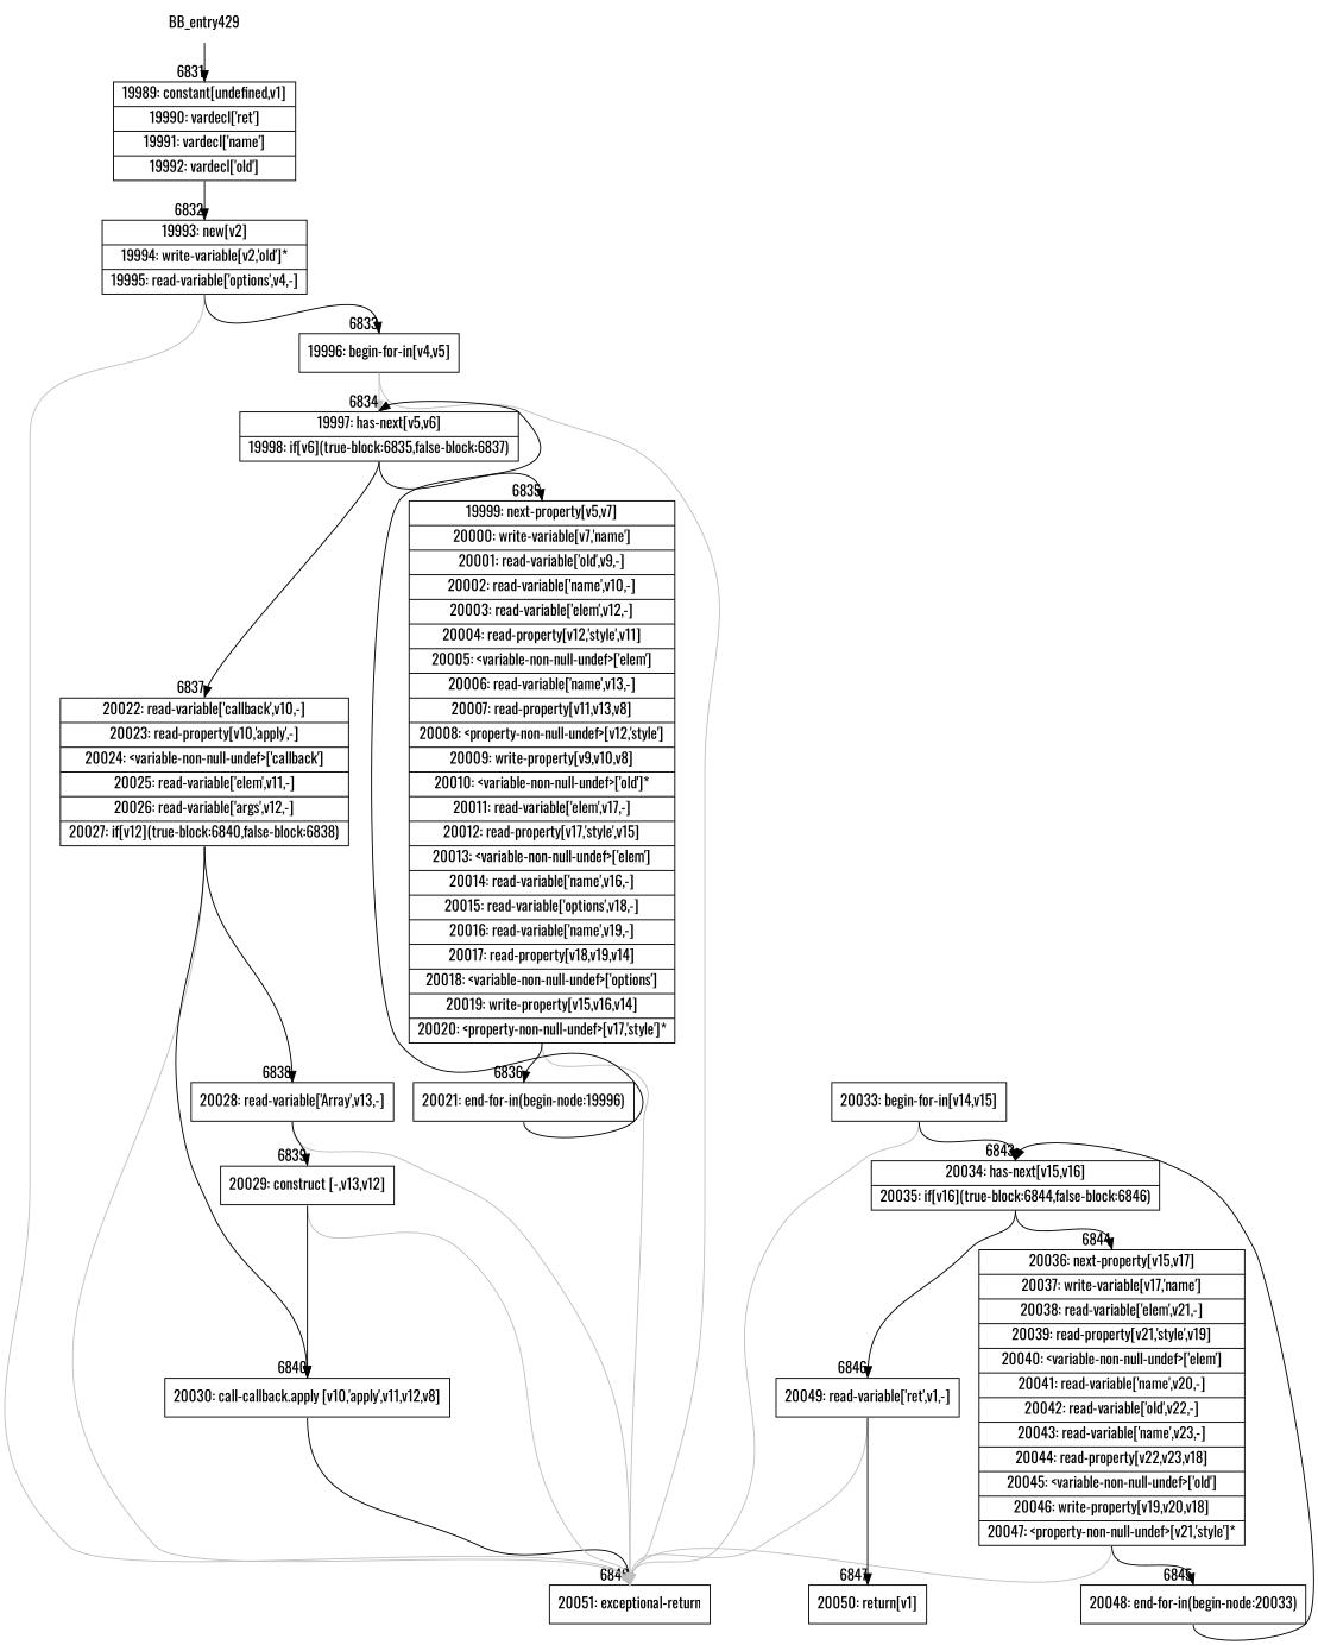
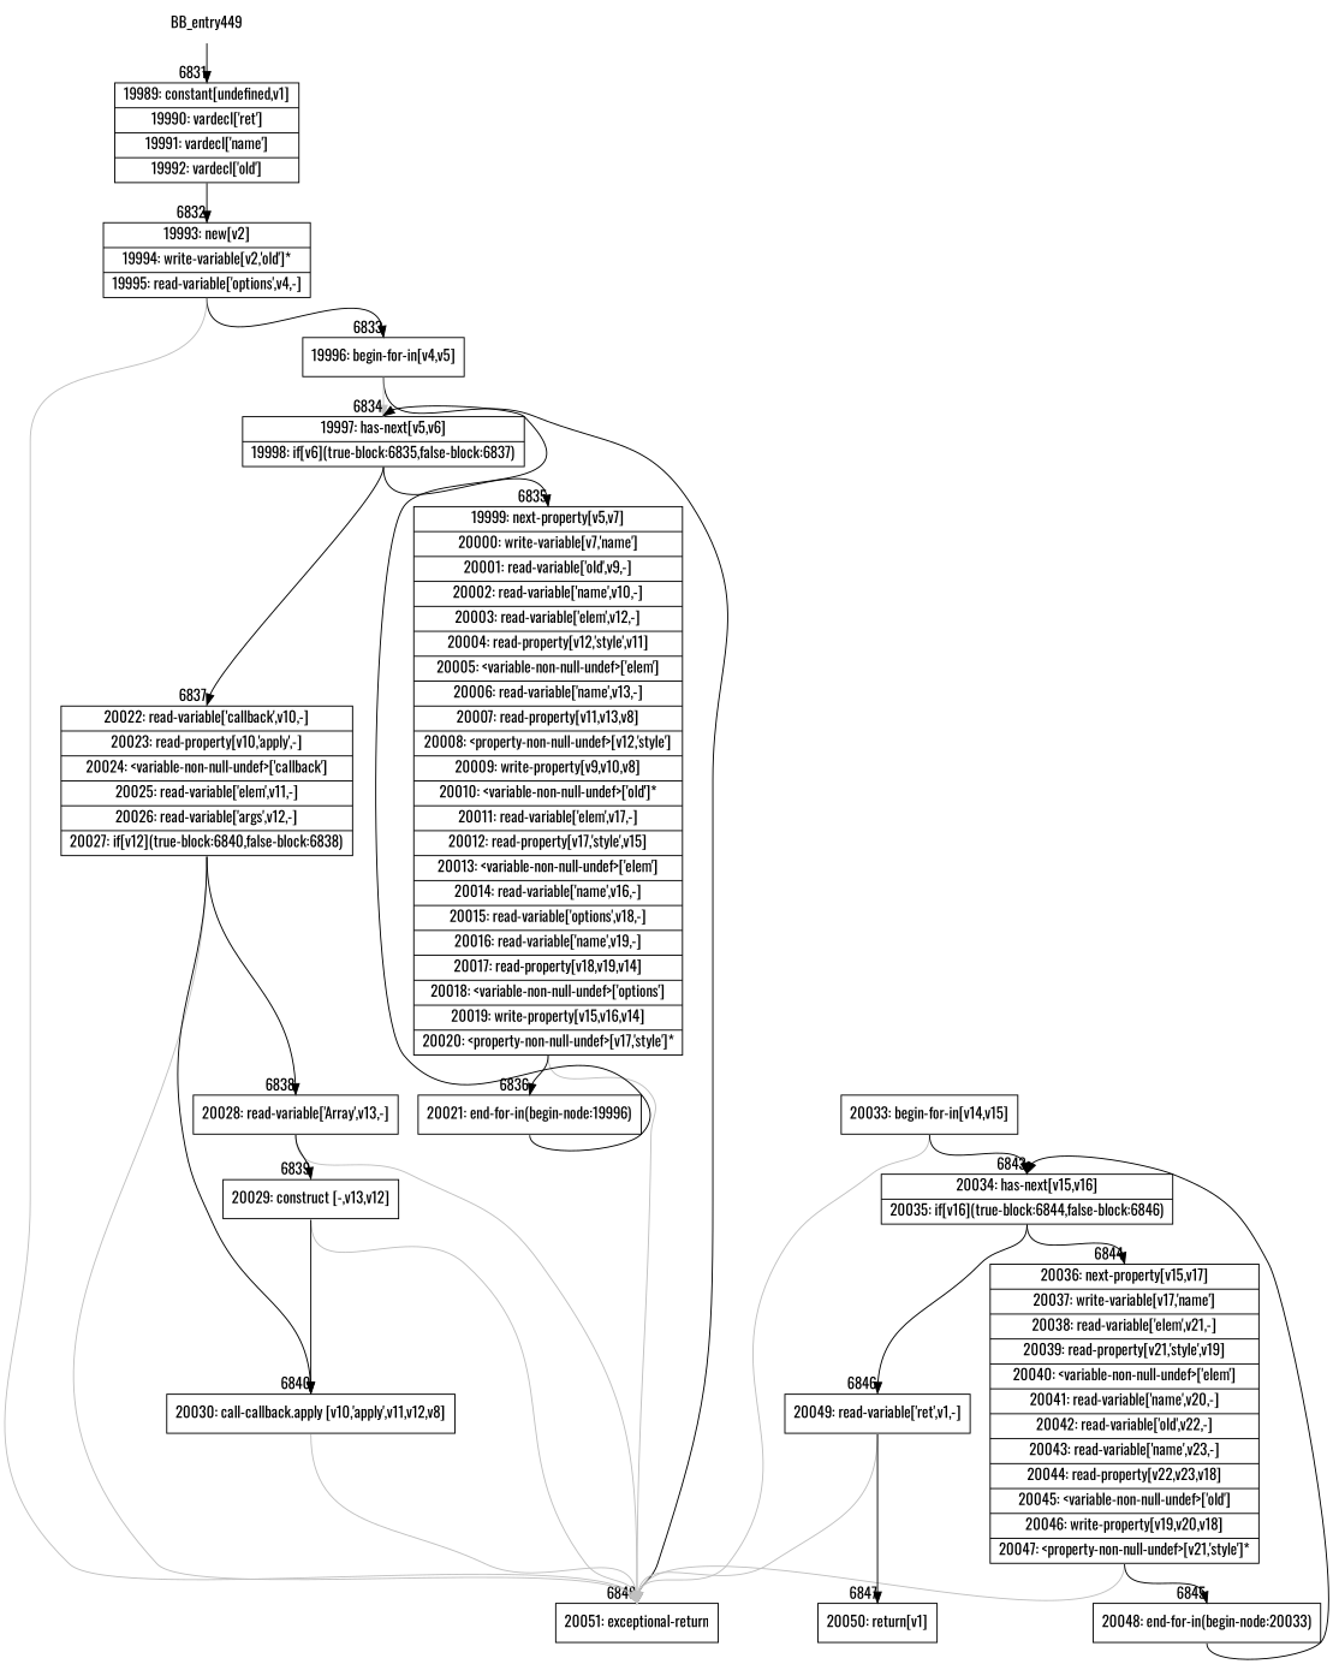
  digraph {
    fontname=Oswald
    rankdir=TD
    node [fontname=Oswald shape=record]
    edge [fontname=Oswald headport=n tailport=s]
-   BB_entry429 [shape=none]
+   BB_entry429 [shape=none label=BB_entry449]
    n2 [label="{19989: constant[undefined,v1]|19990: vardecl['ret']|19991: vardecl['name']|19992: vardecl['old']}"]
    n3 [label="{19993: new[v2]|19994: write-variable[v2,'old']*|19995: read-variable['options',v4,-]}"]
    n4 [label="{19996: begin-for-in[v4,v5]}"]
    n5 [label="{20051: exceptional-return}"]
    n6 [label="{19997: has-next[v5,v6]|19998: if[v6](true-block:6835,false-block:6837)}"]
    n7 [label="{19999: next-property[v5,v7]|20000: write-variable[v7,'name']|20001: read-variable['old',v9,-]|20002: read-variable['name',v10,-]|20003: read-variable['elem',v12,-]|20004: read-property[v12,'style',v11]|20005: \<variable-non-null-undef\>['elem']|20006: read-variable['name',v13,-]|20007: read-property[v11,v13,v8]|20008: \<property-non-null-undef\>[v12,'style']|20009: write-property[v9,v10,v8]|20010: \<variable-non-null-undef\>['old']*|20011: read-variable['elem',v17,-]|20012: read-property[v17,'style',v15]|20013: \<variable-non-null-undef\>['elem']|20014: read-variable['name',v16,-]|20015: read-variable['options',v18,-]|20016: read-variable['name',v19,-]|20017: read-property[v18,v19,v14]|20018: \<variable-non-null-undef\>['options']|20019: write-property[v15,v16,v14]|20020: \<property-non-null-undef\>[v17,'style']*}"]
    n8 [label="{20022: read-variable['callback',v10,-]|20023: read-property[v10,'apply',-]|20024: \<variable-non-null-undef\>['callback']|20025: read-variable['elem',v11,-]|20026: read-variable['args',v12,-]|20027: if[v12](true-block:6840,false-block:6838)}"]
    n9 [label="{20021: end-for-in(begin-node:19996)}"]
    n10 [label="{20030: call-callback.apply [v10,'apply',v11,v12,v8]}"]
    n11 [label="{20028: read-variable['Array',v13,-]}"]
    n12 [label="{20029: construct [-,v13,v12]}"]
    n13 [label="{20033: begin-for-in[v14,v15]}"]
    n14 [label="{20034: has-next[v15,v16]|20035: if[v16](true-block:6844,false-block:6846)}"]
    n15 [label="{20036: next-property[v15,v17]|20037: write-variable[v17,'name']|20038: read-variable['elem',v21,-]|20039: read-property[v21,'style',v19]|20040: \<variable-non-null-undef\>['elem']|20041: read-variable['name',v20,-]|20042: read-variable['old',v22,-]|20043: read-variable['name',v23,-]|20044: read-property[v22,v23,v18]|20045: \<variable-non-null-undef\>['old']|20046: write-property[v19,v20,v18]|20047: \<property-non-null-undef\>[v21,'style']*}"]
    n16 [label="{20049: read-variable['ret',v1,-]}"]
    n17 [label="{20048: end-for-in(begin-node:20033)}"]
    n18 [label="{20050: return[v1]}"]
    BB_entry429 -> n2 [headlabel="    6831"]
    n2 -> n3 [headlabel="      6832"]
    n3 -> n4 [headlabel="      6833"]
    n3 -> n5 [color=gray headlabel="      6848"]
-   n4 -> n5 [color=gray]
+   n4 -> n5 [color=black]
    n4 -> n6 [color=gray headlabel="      6834"]
    n6 -> n7 [headlabel="      6835"]
    n6 -> n8 [headlabel="      6837"]
    n7 -> n5 [color=gray]
    n7 -> n9 [headlabel="      6836"]
    n8 -> n5 [color=gray]
    n8 -> n10 [headlabel="      6840"]
    n8 -> n11 [headlabel="      6838"]
    n9 -> n6
-   n10 -> n5 [color=black]
+   n10 -> n5 [color=gray]
    n11 -> n5 [color=gray]
    n11 -> n12 [headlabel="      6839"]
    n12 -> n5 [color=gray]
    n12 -> n10
    n13 -> n5 [color=gray]
    n13 -> n14 [headlabel="      6843"]
    n14 -> n15 [headlabel="      6844"]
    n14 -> n16 [headlabel="      6846"]
    n15 -> n5 [color=gray]
    n15 -> n17 [headlabel="      6845"]
    n16 -> n5 [color=gray]
    n16 -> n18 [headlabel="      6847"]
    n17 -> n14
  }
